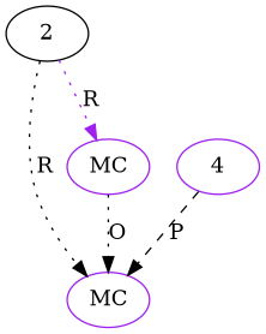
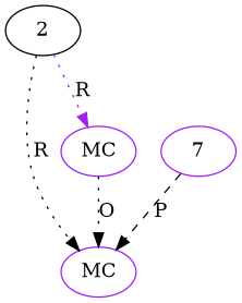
  digraph {
    node [t=Mutable color=purple]
    edge [color=black style=dotted]
    n1 [l=75 label=MC s="setValue()"]
    2 [n=mutNum t=MutableObject color=black]
    n3 [l=73 label=MC s="getValue()"]
-   4 [t=null v=null]
+   4 [t=null v=null label=7]
    2 -> n1 [label=R]
    2 -> n3 [label=R color=purple]
    n3 -> n1 [label=O]
    4 -> n1 [label=P style=dashed]
  }
